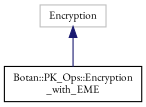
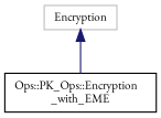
  digraph {
    rankdir=TB
    fontname="EB Garamond"
    node [fillcolor=white fontname="EB Garamond" fontsize=10 shape=record style=filled]
    n1 [color=grey75 height=0.2 label=Encryption width=0.4]
-   n2 [color=black height=0.2 label="Botan::PK_Ops::Encryption\l_with_EME" width=0.4]
+   n2 [color=black height=0.2 label="Ops::PK_Ops::Encryption\l_with_EME" width=0.4]
    n1 -> n2 [color=midnightblue dir=back fontname="EB Garamond" fontsize=10 labelfontname=Helvetica labelfontsize=10 style=solid]
  }
